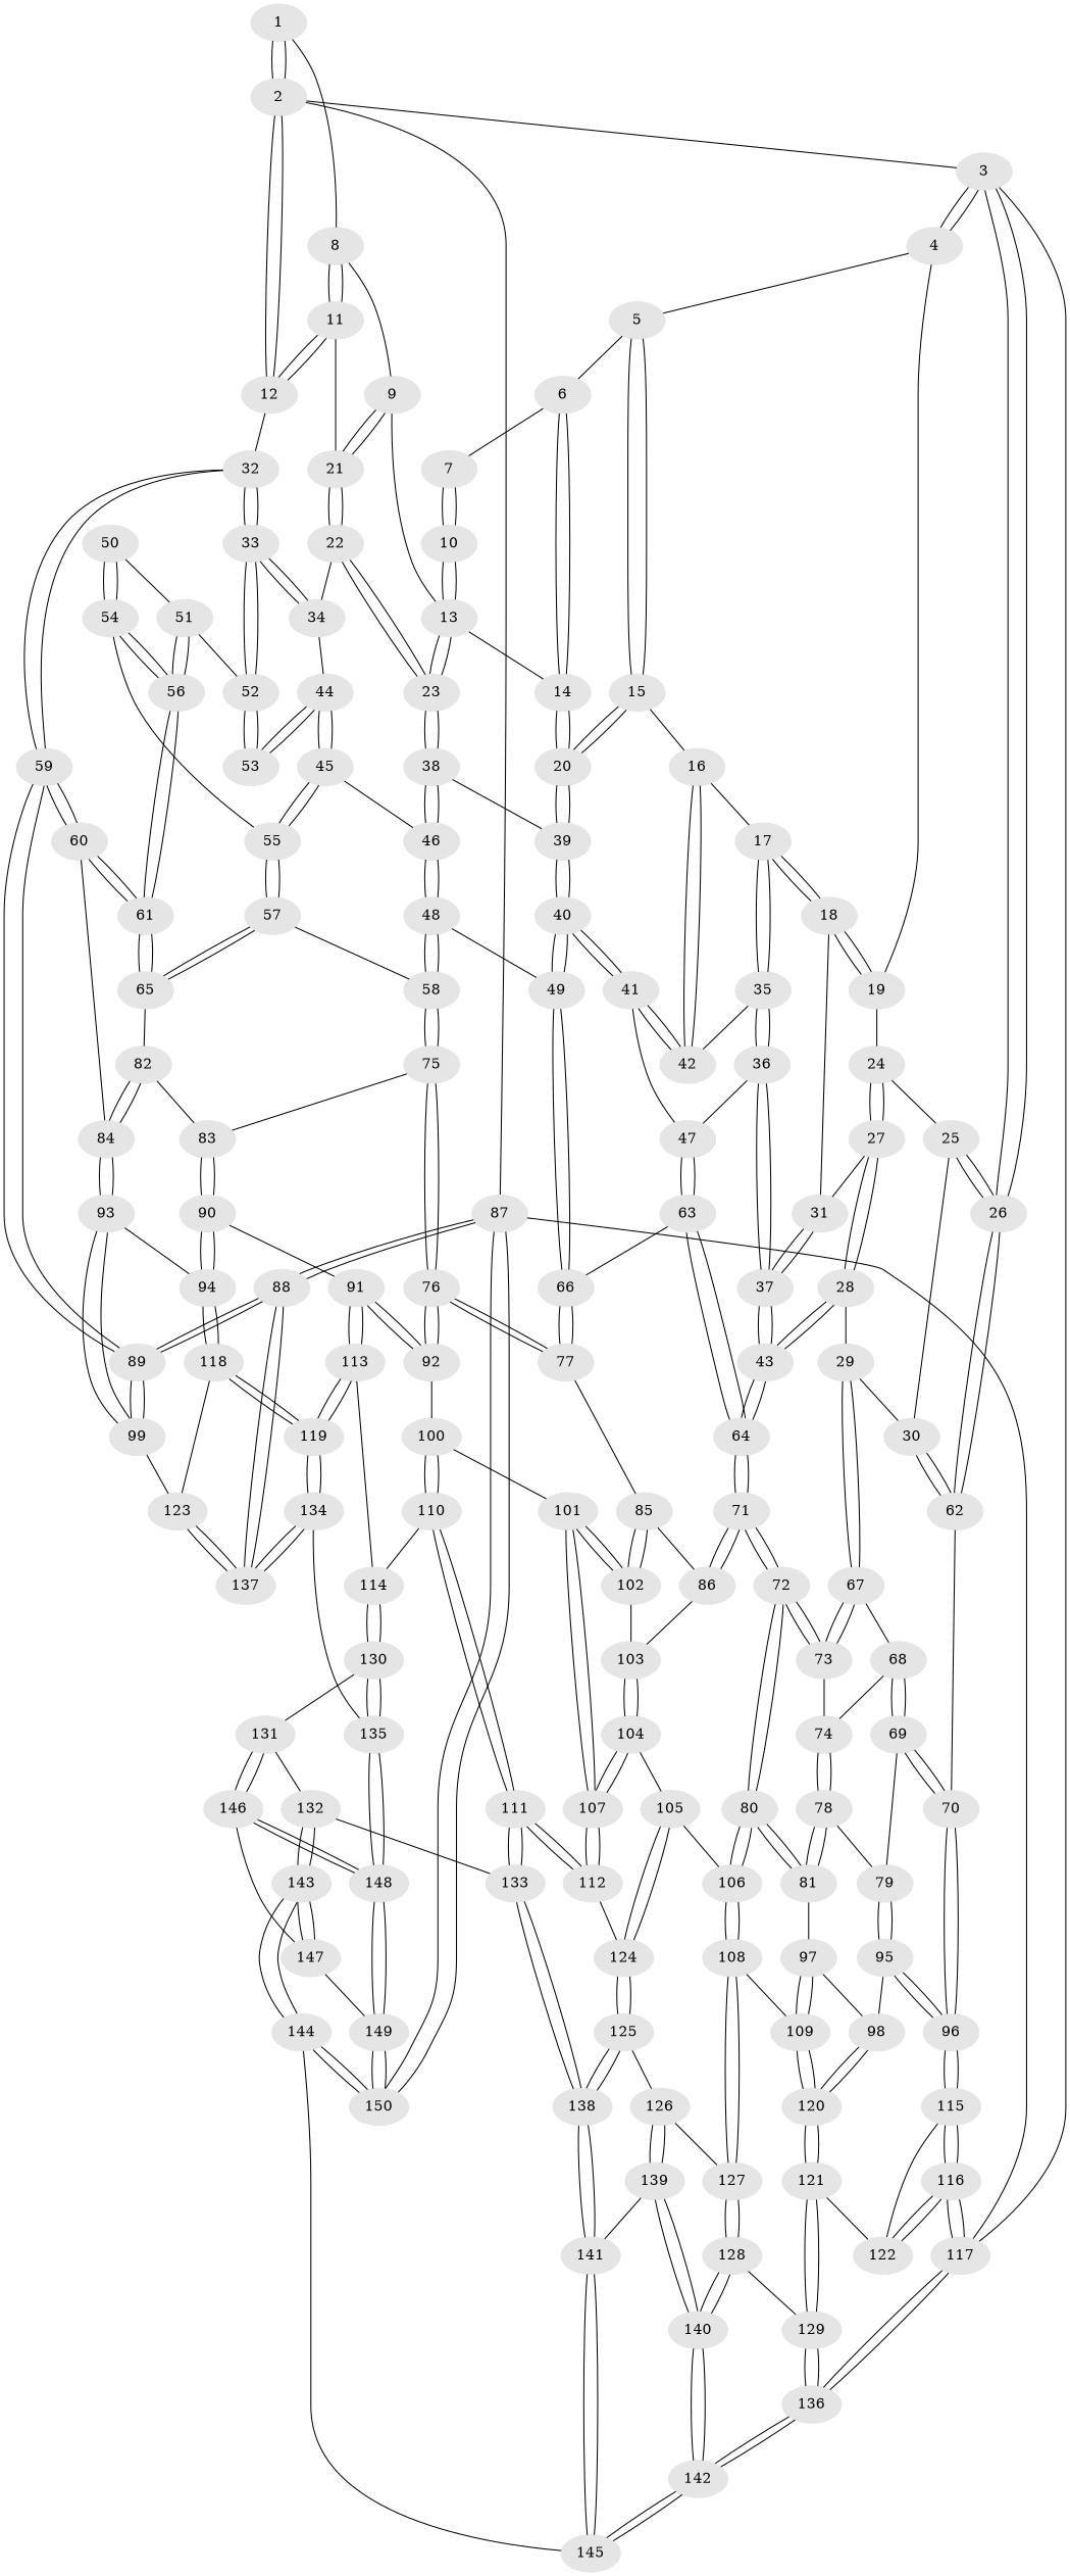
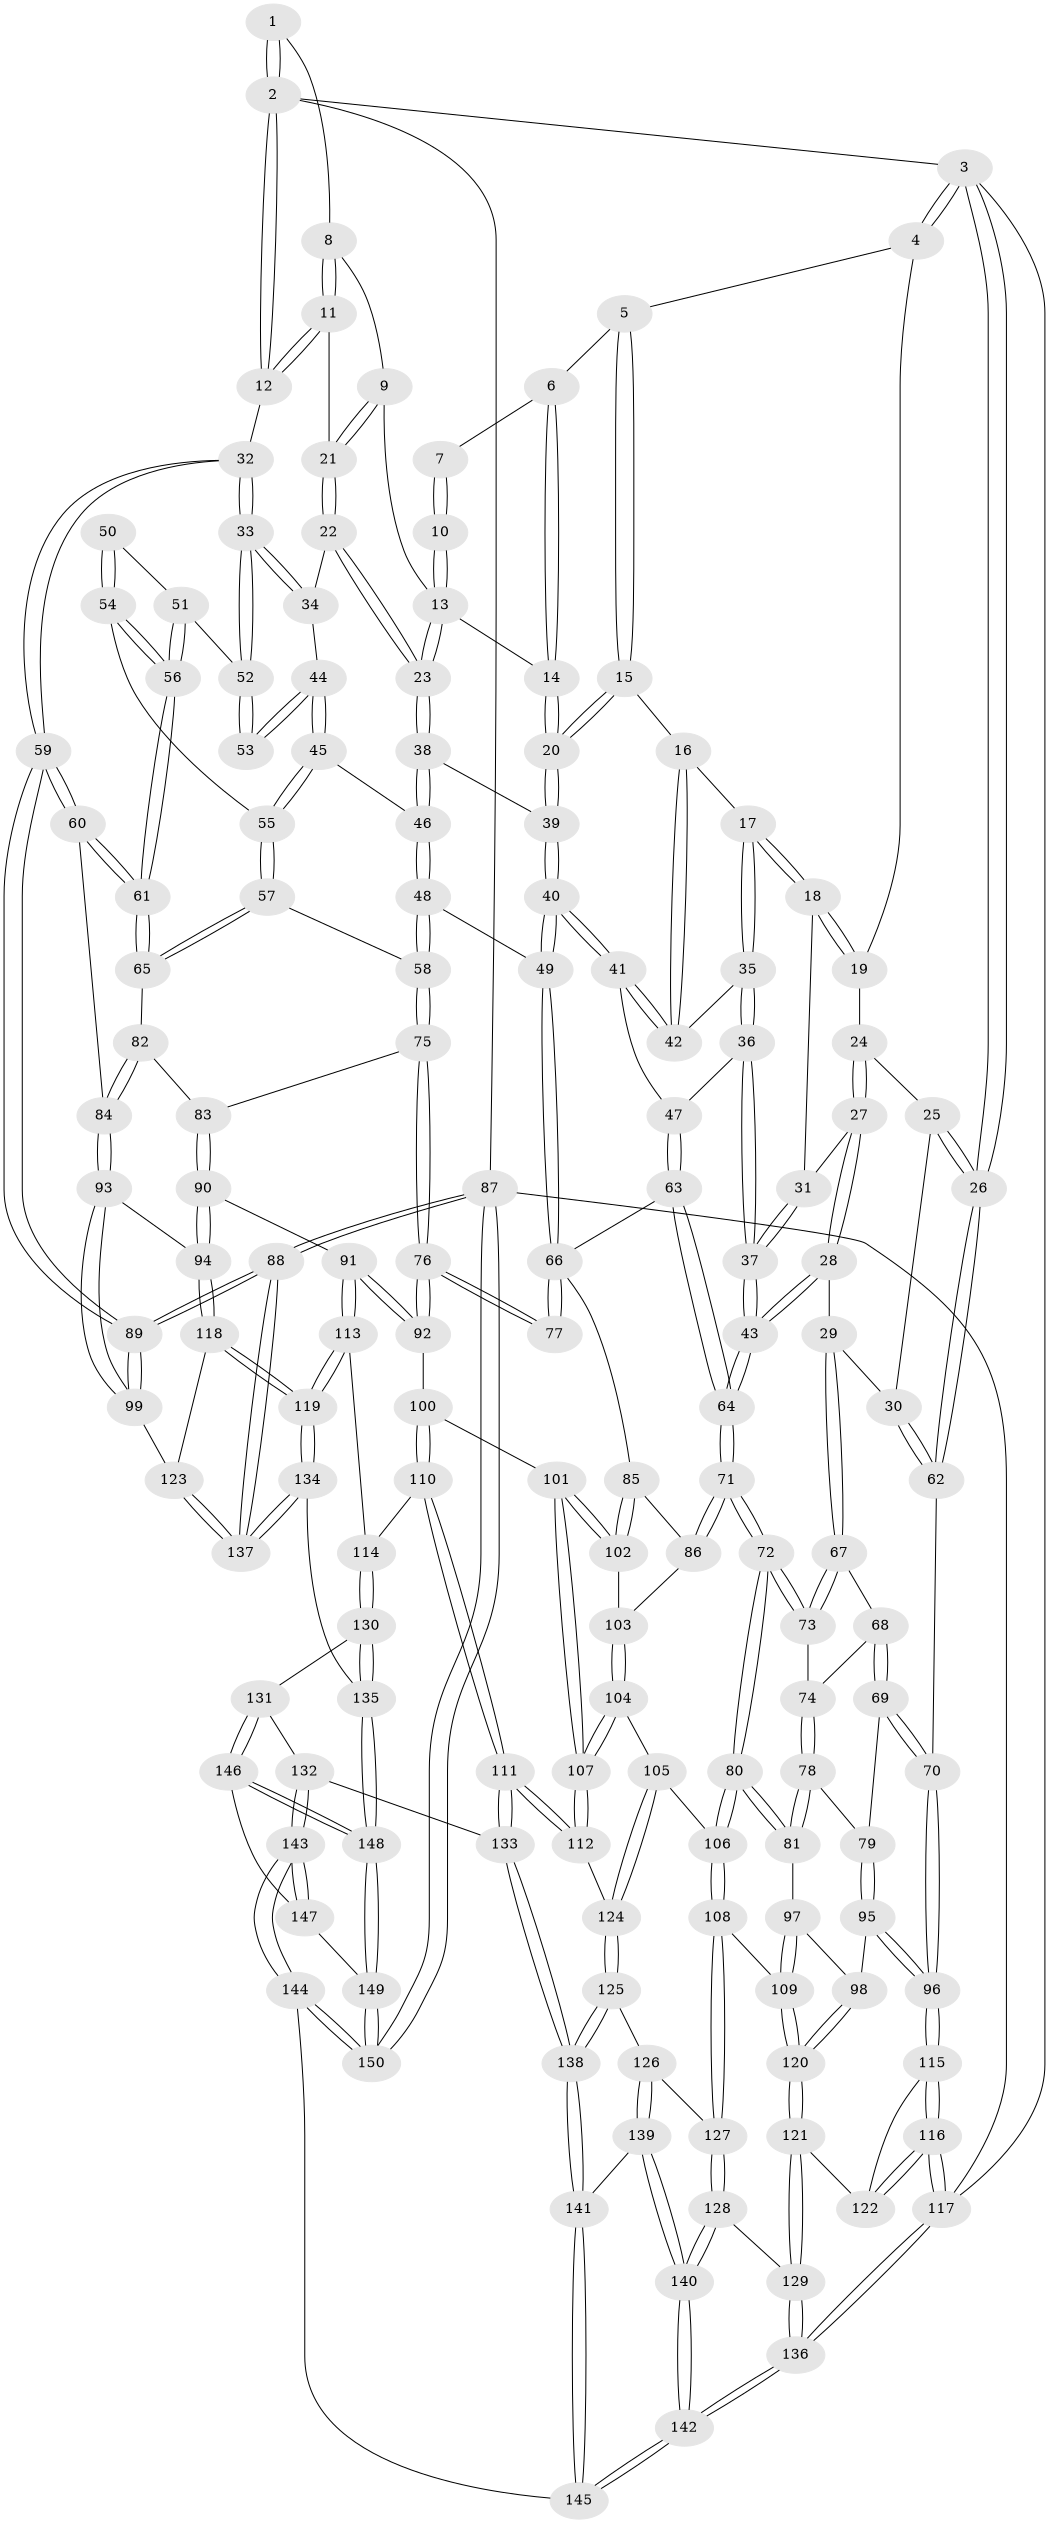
  graph {
    fontname="DejaVu Serif"
    node [color=gray90 fontname="DejaVu Serif" style=filled]
    edge [fontname="DejaVu Serif"]
    1
    2
    8
    3
    12
    87
    9
    11
    4
    26
    117
    32
    88
    150
    5
    19
    62
    136
    6
    15
    24
    7
    14
    20
    16
    10
    13
    21
    22
    23
    33
    59
    38
    39
    17
    42
    18
    35
    31
    36
    37
    25
    27
    40
    34
    44
    46
    30
    28
    70
    29
    43
    67
    64
    68
    73
    52
    60
    89
    53
    45
    47
    63
    48
    41
    49
    66
    71
    55
    57
    58
    75
    77
    50
    51
    54
    56
    61
    65
    82
    76
    83
    84
    99
    93
    96
    72
    86
    85
    69
    74
    79
    78
    95
    115
    80
    103
    81
    106
    92
    90
    100
    102
    97
    98
    108
    109
    91
    94
    104
    137
    123
    113
    118
    114
    119
    101
    110
    120
    116
    122
    121
    107
    111
    112
    105
    124
    125
    127
    128
    133
    130
    138
    134
    131
    135
    142
    129
    126
    139
    141
    140
    132
    146
    148
    143
    147
    144
    149
    145
    1 -- 2
    1 -- 2
    1 -- 8
    2 -- 3
    2 -- 12
    2 -- 12
    2 -- 87
    8 -- 9
    8 -- 11
    8 -- 11
    3 -- 4
    3 -- 4
    3 -- 26
    3 -- 26
    3 -- 117
    12 -- 32
    87 -- 117
    87 -- 88
    87 -- 88
    87 -- 150
    87 -- 150
    9 -- 13
    9 -- 21
    9 -- 21
    11 -- 12
    11 -- 12
    11 -- 21
    4 -- 5
    4 -- 19
    26 -- 62
    26 -- 62
    117 -- 136
    117 -- 136
    32 -- 33
    32 -- 33
    32 -- 59
    32 -- 59
    88 -- 89
    88 -- 89
    88 -- 137
    88 -- 137
    5 -- 6
    5 -- 15
    5 -- 15
    19 -- 24
    62 -- 70
    136 -- 142
    136 -- 142
    6 -- 7
    6 -- 14
    6 -- 14
    15 -- 20
    15 -- 20
    15 -- 16
    24 -- 25
    24 -- 27
    24 -- 27
    7 -- 10
    7 -- 10
    14 -- 20
    14 -- 20
    20 -- 39
    20 -- 39
    16 -- 17
    16 -- 42
    16 -- 42
    10 -- 13
    10 -- 13
    13 -- 14
    13 -- 23
    13 -- 23
    21 -- 22
    21 -- 22
    22 -- 23
    22 -- 23
    22 -- 34
    23 -- 38
    23 -- 38
    33 -- 34
    33 -- 34
    33 -- 52
    33 -- 52
    59 -- 60
    59 -- 60
    59 -- 89
    59 -- 89
    38 -- 39
    38 -- 46
    38 -- 46
    39 -- 40
    39 -- 40
    17 -- 18
    17 -- 18
    17 -- 35
    17 -- 35
    18 -- 19
    18 -- 19
    18 -- 31
    35 -- 42
    35 -- 36
    35 -- 36
    31 -- 37
    31 -- 37
    36 -- 37
    36 -- 37
    36 -- 47
    37 -- 43
    37 -- 43
    25 -- 26
    25 -- 26
    25 -- 30
    27 -- 31
    27 -- 28
    27 -- 28
    40 -- 41
    40 -- 41
    40 -- 49
    40 -- 49
    34 -- 44
    44 -- 53
    44 -- 53
    44 -- 45
    44 -- 45
    46 -- 48
    46 -- 48
    30 -- 62
    30 -- 62
    28 -- 29
    28 -- 43
    28 -- 43
    70 -- 96
    70 -- 96
    29 -- 30
    29 -- 67
    29 -- 67
    43 -- 64
    43 -- 64
    67 -- 68
    67 -- 73
    67 -- 73
    64 -- 71
    64 -- 71
    68 -- 69
    68 -- 69
    68 -- 74
    73 -- 74
    52 -- 53
    52 -- 53
    60 -- 61
    60 -- 61
    60 -- 84
    89 -- 99
    89 -- 99
    45 -- 46
    45 -- 55
    45 -- 55
    47 -- 63
    47 -- 63
    63 -- 64
    63 -- 64
    63 -- 66
    48 -- 49
    48 -- 58
    48 -- 58
    41 -- 42
    41 -- 42
    41 -- 47
    49 -- 66
    49 -- 66
    66 -- 77
    66 -- 77
    71 -- 72
    71 -- 72
    71 -- 86
    71 -- 86
    55 -- 57
    55 -- 57
    57 -- 58
    57 -- 65
    57 -- 65
    58 -- 75
    58 -- 75
    75 -- 76
    75 -- 76
    75 -- 83
-   77 -- 85
+   66 -- 85
    50 -- 51
    50 -- 54
    50 -- 54
    51 -- 52
    51 -- 56
    51 -- 56
    54 -- 55
    54 -- 56
    54 -- 56
    56 -- 61
    56 -- 61
    61 -- 65
    61 -- 65
    65 -- 82
    82 -- 83
    82 -- 84
    82 -- 84
    76 -- 77
    76 -- 77
    76 -- 92
    76 -- 92
    83 -- 90
    83 -- 90
    84 -- 93
    84 -- 93
    99 -- 123
    93 -- 99
    93 -- 99
    93 -- 94
    96 -- 115
    96 -- 115
    72 -- 73
    72 -- 73
    72 -- 80
    72 -- 80
    86 -- 103
    85 -- 86
    85 -- 102
    85 -- 102
    69 -- 70
    69 -- 70
    69 -- 79
    74 -- 78
    74 -- 78
    79 -- 95
    79 -- 95
    78 -- 79
    78 -- 81
    78 -- 81
    95 -- 96
    95 -- 96
    95 -- 98
    115 -- 116
    115 -- 116
    115 -- 122
    80 -- 81
    80 -- 81
    80 -- 106
    80 -- 106
    103 -- 104
    103 -- 104
    81 -- 97
    106 -- 108
    106 -- 108
    92 -- 100
    90 -- 91
    90 -- 94
    90 -- 94
    100 -- 101
    100 -- 110
    100 -- 110
    102 -- 103
    97 -- 98
    97 -- 109
    97 -- 109
    98 -- 120
    98 -- 120
    108 -- 109
    108 -- 127
    108 -- 127
    109 -- 120
    109 -- 120
    91 -- 92
    91 -- 92
    91 -- 113
    91 -- 113
    94 -- 118
    94 -- 118
    104 -- 107
    104 -- 107
    104 -- 105
    123 -- 137
    123 -- 137
    113 -- 114
    113 -- 119
    113 -- 119
    118 -- 123
    118 -- 119
    118 -- 119
    114 -- 130
    114 -- 130
    119 -- 134
    119 -- 134
    101 -- 102
    101 -- 102
    101 -- 107
    101 -- 107
    110 -- 114
    110 -- 111
    110 -- 111
    120 -- 121
    120 -- 121
    116 -- 117
    116 -- 117
    116 -- 122
    116 -- 122
    121 -- 122
    121 -- 129
    121 -- 129
    107 -- 112
    107 -- 112
    111 -- 112
    111 -- 112
    111 -- 133
    111 -- 133
    112 -- 124
    105 -- 106
    105 -- 124
    105 -- 124
    124 -- 125
    124 -- 125
    125 -- 138
    125 -- 138
    125 -- 126
    127 -- 128
    127 -- 128
    128 -- 129
    128 -- 140
    128 -- 140
    133 -- 138
    133 -- 138
    130 -- 131
    130 -- 135
    130 -- 135
    138 -- 141
    138 -- 141
    134 -- 137
    134 -- 137
    134 -- 135
    131 -- 132
    131 -- 146
    131 -- 146
    135 -- 148
    135 -- 148
    142 -- 145
    142 -- 145
    129 -- 136
    129 -- 136
    126 -- 127
    126 -- 139
    126 -- 139
    139 -- 141
    139 -- 140
    139 -- 140
    141 -- 145
    141 -- 145
    140 -- 142
    140 -- 142
    132 -- 133
    132 -- 143
    132 -- 143
    146 -- 148
    146 -- 148
    146 -- 147
    148 -- 149
    148 -- 149
    143 -- 147
    143 -- 147
    143 -- 144
    143 -- 144
    147 -- 149
    144 -- 150
    144 -- 150
    144 -- 145
    149 -- 150
    149 -- 150
  }
